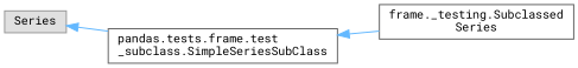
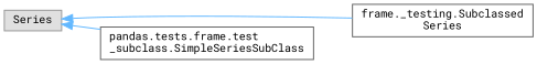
  digraph {
    fontname="Roboto Mono"
    rankdir=LR
    node [color=grey40 fillcolor=white fontname="Roboto Mono" fontsize=10 shape=box style=filled]
    edge [color=steelblue1 dir=back fontname="Roboto Mono" fontsize=10 labelfontname=Helvetica labelfontsize=10 style=solid]
    n1 [color=grey60 fillcolor="#E0E0E0" height=0.2 label=Series width=0.4]
    n2 [height=0.2 label="frame._testing.Subclassed\lSeries" width=0.4]
    n3 [height=0.2 label="pandas.tests.frame.test\l_subclass.SimpleSeriesSubClass" width=0.4]
-   n3 -> n2
+   n1 -> n2
    n1 -> n3
  }
